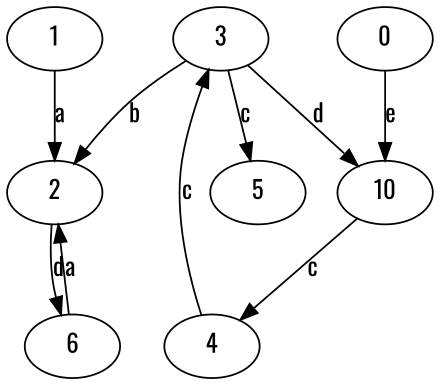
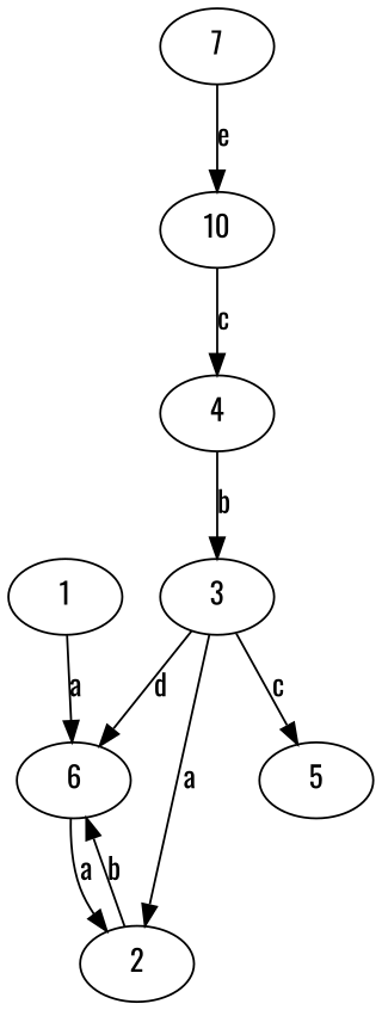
  strict digraph {
    fontname=Oswald
    node [fontname=Oswald]
    edge [fontname=Oswald]
    1
    2
    6
    4
    3
    5
-   0
+   0 [label=7]
    10
-   1 -> 2 [label=a]
-   2 -> 6 [label=d]
+   1 -> 6 [label=a]
+   2 -> 6 [label=b]
    6 -> 2 [label=a]
-   4 -> 3 [label=c]
-   3 -> 2 [label=b]
-   3 -> 10 [label=d]
+   4 -> 3 [label=b]
+   3 -> 2 [label=a]
+   3 -> 6 [label=d]
    3 -> 5 [label=c]
    0 -> 10 [label=e]
    10 -> 4 [label=c]
  }
